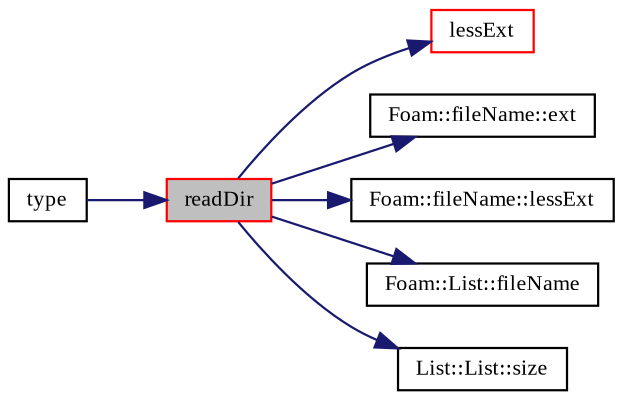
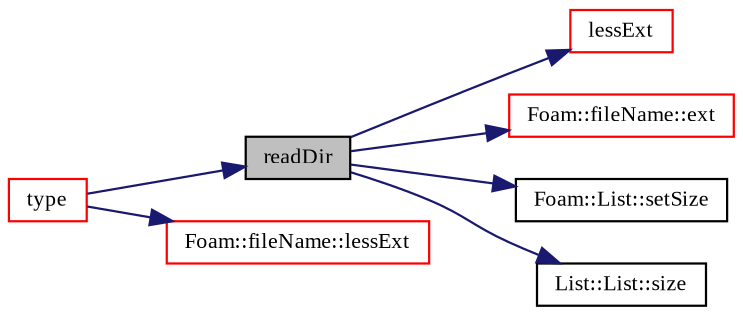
  digraph {
    fontname="Liberation Serif"
    rankdir=LR
    node [color=black fontname="Liberation Serif" fontsize=10 shape=record]
    edge [color=midnightblue fontname="Liberation Serif" fontsize=10 labelfontname=Helvetica labelfontsize=10 style=solid]
-   n1 [color=red fillcolor=grey75 fontcolor=black height=0.2 label=readDir style=filled width=0.4]
+   n1 [fillcolor=grey75 fontcolor=black height=0.2 label=readDir style=filled width=0.4]
    n2 [color=red height=0.2 label=lessExt width=0.4]
-   n3 [height=0.2 label="Foam::fileName::ext" width=0.4]
-   n4 [height=0.2 label="Foam::fileName::lessExt" width=0.4]
-   n5 [height=0.2 label="Foam::List::fileName" width=0.4]
+   n3 [color=red height=0.2 label="Foam::fileName::ext" width=0.4]
+   n4 [color=red height=0.2 label="Foam::fileName::lessExt" width=0.4]
+   n5 [height=0.2 label="Foam::List::setSize" width=0.4]
    n6 [height=0.2 label="List::List::size" width=0.4]
-   n7 [height=0.2 label=type width=0.4]
+   n7 [color=red height=0.2 label=type width=0.4]
    n1 -> n2
    n1 -> n3
-   n1 -> n4
+   n7 -> n4
    n1 -> n5
    n1 -> n6
    n7 -> n1
  }
